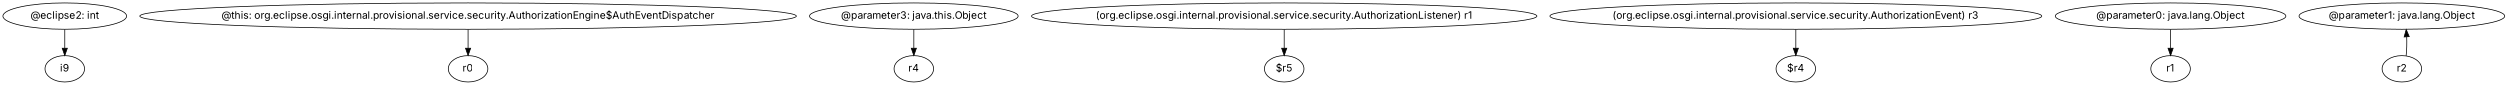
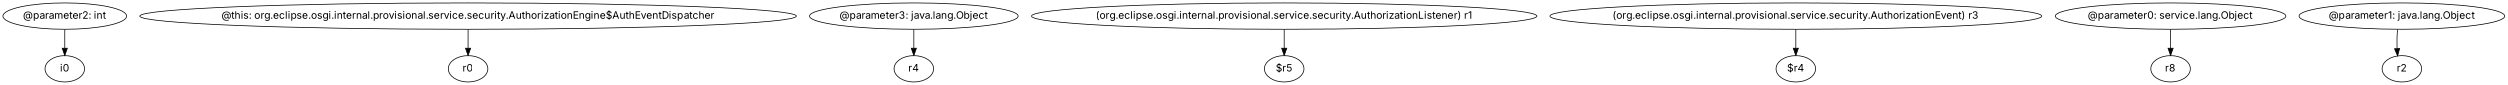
  digraph {
    fontname=Inter
    node [fontname=Inter]
    edge [fontname=Inter]
-   n1 [label="@eclipse2: int"]
-   n2 [label=i9]
+   n1 [label="@parameter2: int"]
+   n2 [label=i0]
    n3 [label="@this: org.eclipse.osgi.internal.provisional.service.security.AuthorizationEngine$AuthEventDispatcher"]
    n4 [label=r0]
-   n5 [label="@parameter3: java.this.Object"]
+   n5 [label="@parameter3: java.lang.Object"]
    n6 [label=r4]
    n7 [label="(org.eclipse.osgi.internal.provisional.service.security.AuthorizationListener) r1"]
    n8 [label="$r5"]
    n9 [label="(org.eclipse.osgi.internal.provisional.service.security.AuthorizationEvent) r3"]
    n10 [label="$r4"]
-   n11 [label="@parameter0: java.lang.Object"]
-   n12 [label=r1]
+   n11 [label="@parameter0: service.lang.Object"]
+   n12 [label=r8]
    n13 [label="@parameter1: java.lang.Object"]
    n14 [label=r2]
    n1 -> n2
    n3 -> n4
    n5 -> n6
    n7 -> n8
    n9 -> n10
    n11 -> n12
-   n14 -> n13
+   n13 -> n14
  }
